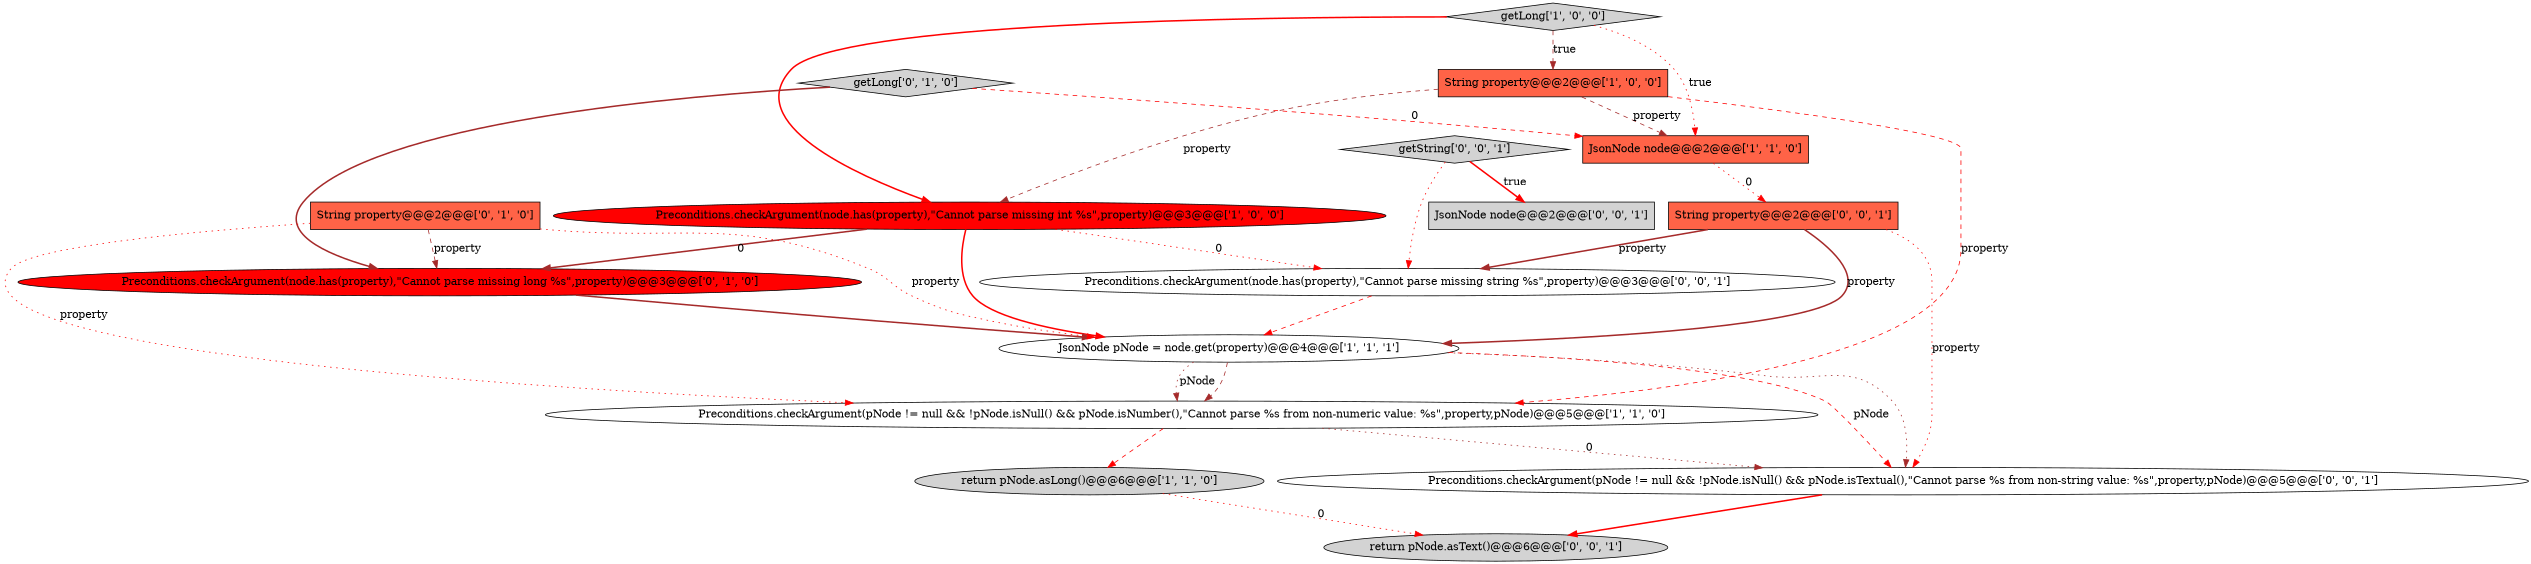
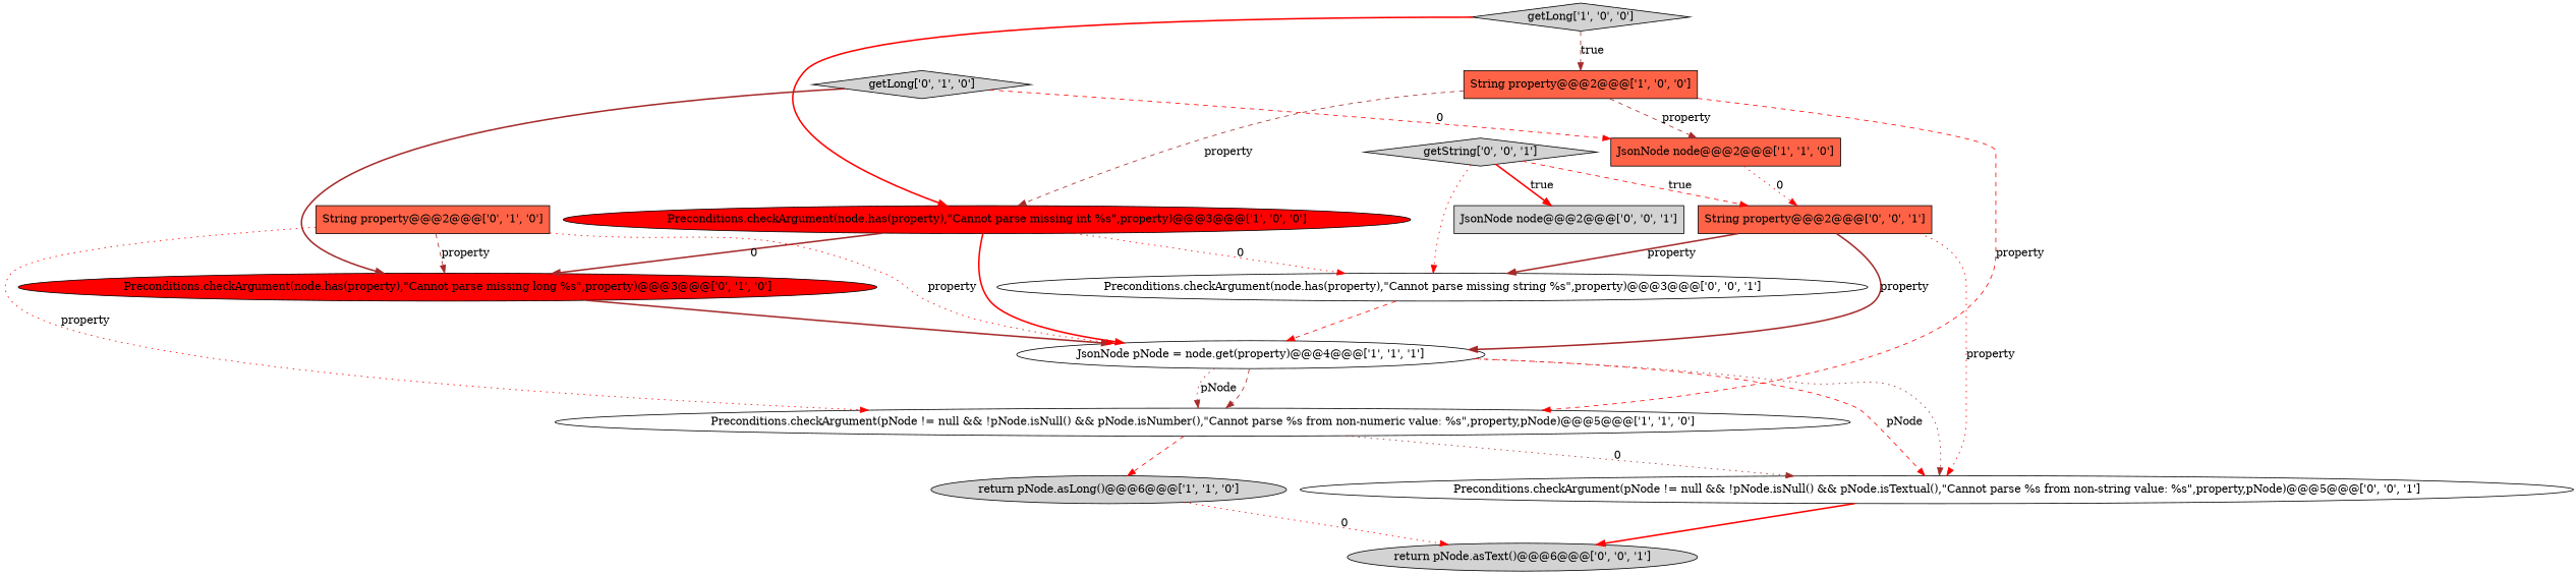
  digraph {
    node [fillcolor=lightgray shape=ellipse style=filled]
    edge [color=red style=dotted]
    n1 [fillcolor=tomato label="String property@@@2@@@['0', '0', '1']" shape=box]
    n2 [fillcolor=white label="JsonNode pNode = node.get(property)@@@4@@@['1', '1', '1']"]
    n3 [fillcolor=white label="Preconditions.checkArgument(node.has(property),\"Cannot parse missing string %s\",property)@@@3@@@['0', '0', '1']"]
    n4 [fillcolor=white label="Preconditions.checkArgument(pNode != null && !pNode.isNull() && pNode.isTextual(),\"Cannot parse %s from non-string value: %s\",property,pNode)@@@5@@@['0', '0', '1']"]
    n5 [fillcolor=white label="Preconditions.checkArgument(pNode != null && !pNode.isNull() && pNode.isNumber(),\"Cannot parse %s from non-numeric value: %s\",property,pNode)@@@5@@@['1', '1', '0']"]
    n6 [label="return pNode.asText()@@@6@@@['0', '0', '1']"]
    n7 [label="return pNode.asLong()@@@6@@@['1', '1', '0']"]
    n8 [label="getLong['1', '0', '0']" shape=diamond]
    n9 [fillcolor=tomato label="String property@@@2@@@['1', '0', '0']" shape=box]
    n10 [fillcolor=tomato label="JsonNode node@@@2@@@['1', '1', '0']" shape=box]
    n11 [fillcolor=red label="Preconditions.checkArgument(node.has(property),\"Cannot parse missing int %s\",property)@@@3@@@['1', '0', '0']"]
    n12 [fillcolor=red label="Preconditions.checkArgument(node.has(property),\"Cannot parse missing long %s\",property)@@@3@@@['0', '1', '0']"]
    n13 [label="getLong['0', '1', '0']" shape=diamond]
    n14 [fillcolor=tomato label="String property@@@2@@@['0', '1', '0']" shape=box]
    n15 [label="getString['0', '0', '1']" shape=diamond]
    n16 [label="JsonNode node@@@2@@@['0', '0', '1']" shape=box]
    n1 -> n2 [color=brown label=property style=bold]
    n1 -> n3 [color=brown label=property style=bold]
    n1 -> n4 [label=property]
    n2 -> n4 [label=pNode style=dashed]
    n2 -> n4 [color=brown]
    n2 -> n5 [color=brown style=dashed]
    n2 -> n5 [color=brown label=pNode]
    n3 -> n2 [style=dashed]
    n4 -> n6 [style=bold]
    n5 -> n4 [color=brown label=0]
    n5 -> n7 [style=dashed]
    n7 -> n6 [label=0]
    n8 -> n9 [color=brown label=true style=dashed]
-   n8 -> n10 [label=true]
    n8 -> n11 [style=bold]
    n9 -> n5 [label=property style=dashed]
    n9 -> n10 [color=brown label=property style=dashed]
    n9 -> n11 [color=brown label=property style=dashed]
    n10 -> n1 [label=0]
    n11 -> n2 [style=bold]
    n11 -> n3 [label=0]
    n11 -> n12 [color=brown label=0 style=bold]
    n12 -> n2 [color=brown style=bold]
    n13 -> n10 [label=0 style=dashed]
    n13 -> n12 [color=brown style=bold]
    n14 -> n2 [label=property]
    n14 -> n5 [label=property]
    n14 -> n12 [color=brown label=property style=dashed]
+   n15 -> n1 [label=true style=dashed]
    n15 -> n3
    n15 -> n16 [label=true style=bold]
  }
